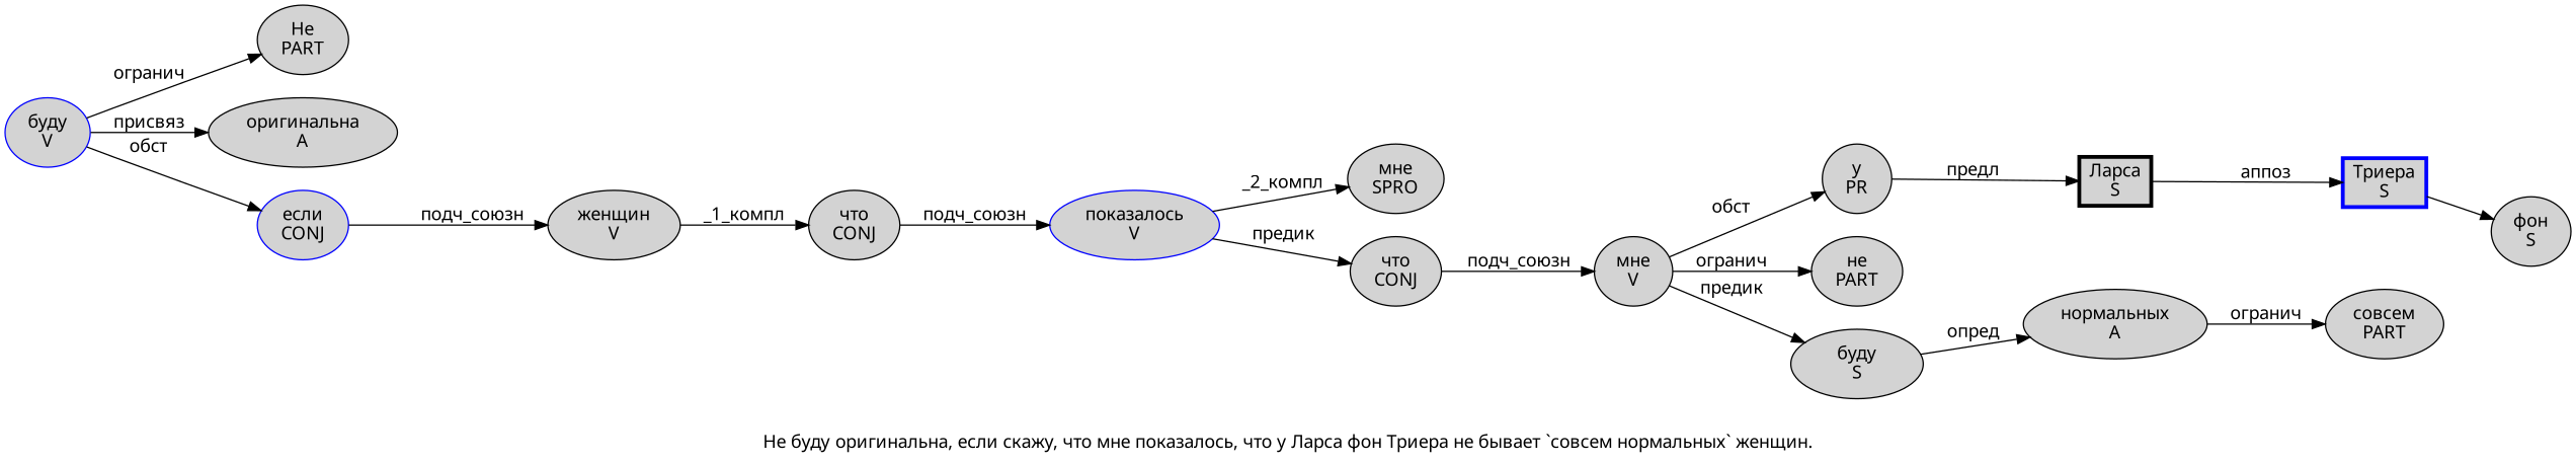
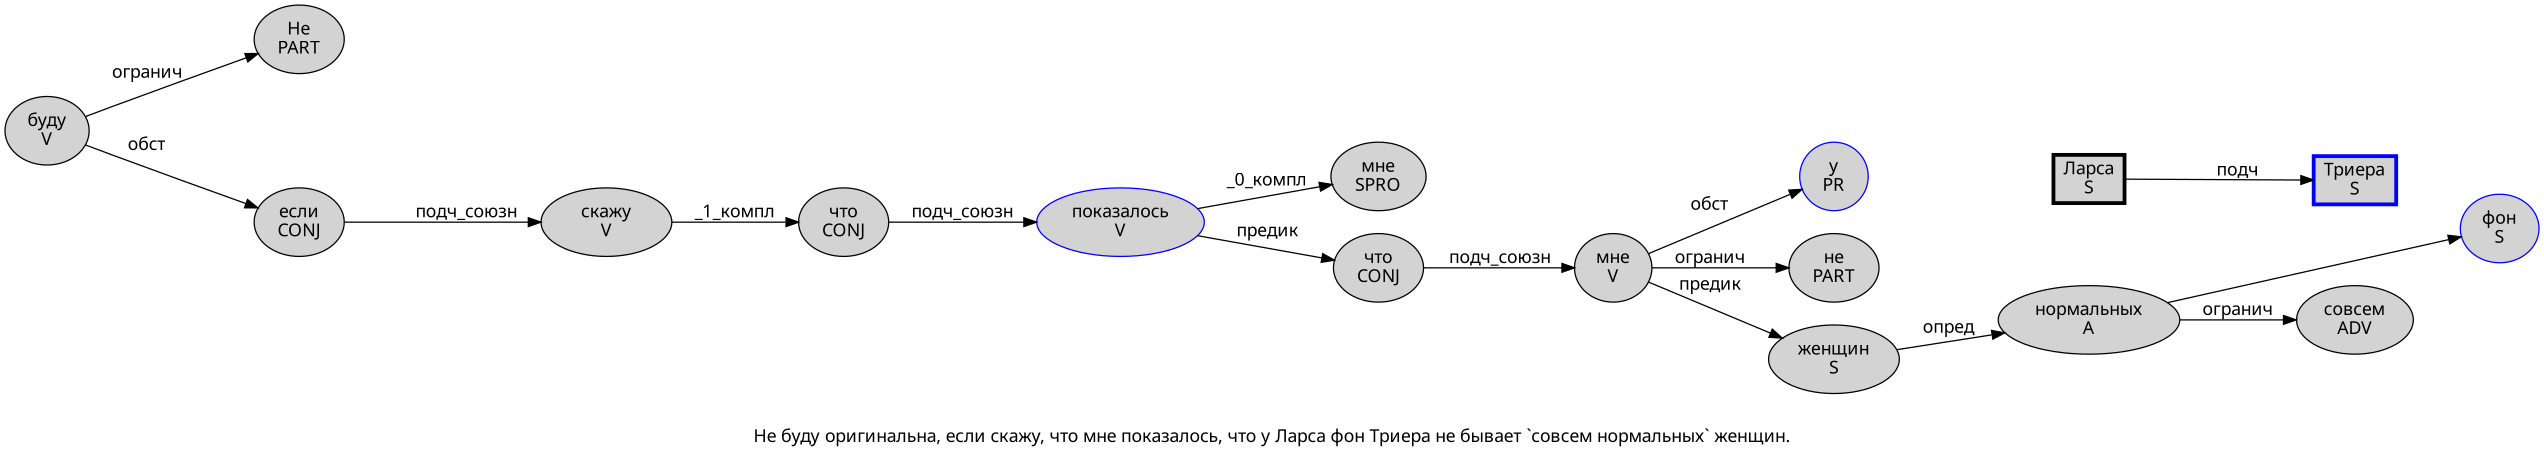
  digraph {
    fontname="Noto Sans"
    label="Не буду оригинальна, если скажу, что мне показалось, что у Ларса фон Триера не бывает `совсем нормальных` женщин."
    rankdir=LR
    node [fillcolor=lightgray fontname="Noto Sans" penwidth=1 shape=ellipse style=filled]
    edge [fontname="Noto Sans"]
    n1 [label="Не\nPART"]
-   n2 [label="буду\nV" color=blue]
-   n3 [label="оригинальна\nA"]
-   n4 [label="если\nCONJ" color=blue]
-   n5 [label="женщин\nV"]
+   n2 [label="буду\nV"]
+   n4 [label="если\nCONJ"]
+   n5 [label="скажу\nV"]
    n6 [label="что\nCONJ"]
    n7 [color=blue label="показалось\nV"]
    n8 [label="мне\nSPRO"]
    n9 [label="что\nCONJ"]
    n10 [label="мне\nV"]
-   n11 [label="у\nPR"]
+   n11 [label="у\nPR" color=blue]
    n12 [label="не\nPART"]
-   n13 [label="буду\nS"]
+   n13 [label="женщин\nS"]
    n14 [color=black label="Ларса\nS" penwidth=3 shape=box]
    n15 [color=blue label="Триера\nS" penwidth=3 shape=box]
-   n16 [label="фон\nS"]
+   n16 [label="фон\nS" color=blue]
    n17 [label="нормальных\nA"]
-   n18 [label="совсем\nPART"]
+   n18 [label="совсем\nADV"]
    n2 -> n1 [label="огранич"]
-   n2 -> n3 [label="присвяз"]
    n2 -> n4 [label="обст"]
    n4 -> n5 [label="подч_союзн"]
    n5 -> n6 [label="_1_компл"]
    n6 -> n7 [label="подч_союзн"]
-   n7 -> n8 [label="_2_компл"]
+   n7 -> n8 [label="_0_компл"]
    n7 -> n9 [label="предик"]
    n9 -> n10 [label="подч_союзн"]
    n10 -> n11 [label="обст"]
    n10 -> n12 [label="огранич"]
    n10 -> n13 [label="предик"]
-   n11 -> n14 [label="предл"]
    n13 -> n17 [label="опред"]
-   n14 -> n15 [label="аппоз"]
-   n15 -> n16
+   n14 -> n15 [label="подч"]
+   n17 -> n16
    n17 -> n18 [label="огранич"]
  }
